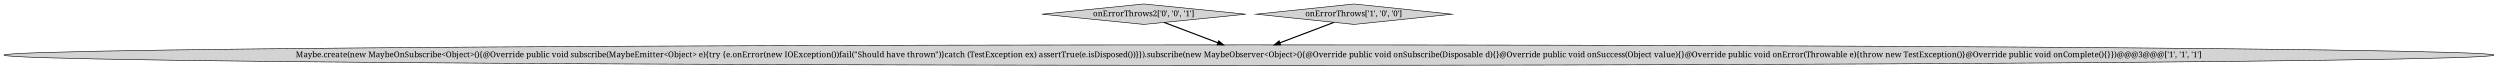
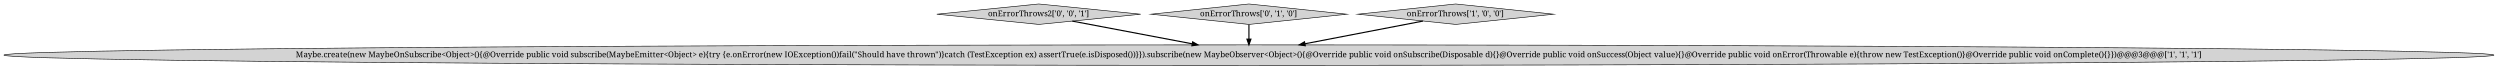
  digraph {
    fontname="Noto Serif"
    node [fillcolor=lightgray shape=diamond style=filled fontname="Noto Serif"]
    edge [style=bold fontname="Noto Serif"]
    n1 [label="onErrorThrows2['0', '0', '1']"]
    n2 [label="Maybe.create(new MaybeOnSubscribe<Object>(){@Override public void subscribe(MaybeEmitter<Object> e){try {e.onError(new IOException())fail(\"Should have thrown\")}catch (TestException ex) assertTrue(e.isDisposed())}}).subscribe(new MaybeObserver<Object>(){@Override public void onSubscribe(Disposable d){}@Override public void onSuccess(Object value){}@Override public void onError(Throwable e){throw new TestException()}@Override public void onComplete(){}})@@@3@@@['1', '1', '1']" shape=ellipse]
+   n3 [label="onErrorThrows['0', '1', '0']"]
    n4 [label="onErrorThrows['1', '0', '0']"]
    n1 -> n2
+   n3 -> n2
    n4 -> n2
  }
